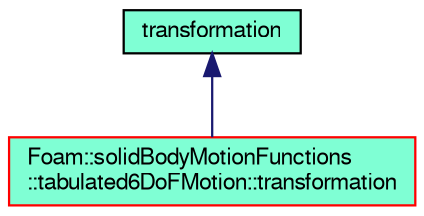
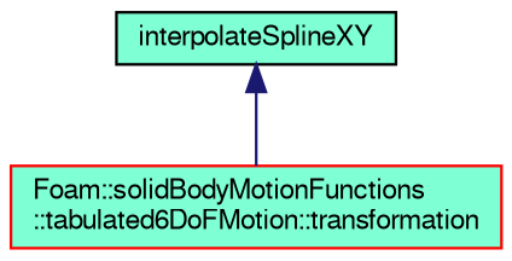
  digraph {
    rankdir=TB
    node [fillcolor=aquamarine fontname=FreeSans fontsize=10 shape=record style=filled]
-   n1 [color=black fontcolor=black height=0.2 label=transformation width=0.4]
+   n1 [color=black fontcolor=black height=0.2 label=interpolateSplineXY width=0.4]
    n2 [color=red height=0.2 label="Foam::solidBodyMotionFunctions\l::tabulated6DoFMotion::transformation" width=0.4]
    n1 -> n2 [color=midnightblue dir=back fontname=FreeSans fontsize=10 labelfontname=FreeSans labelfontsize=10 style=solid]
  }
